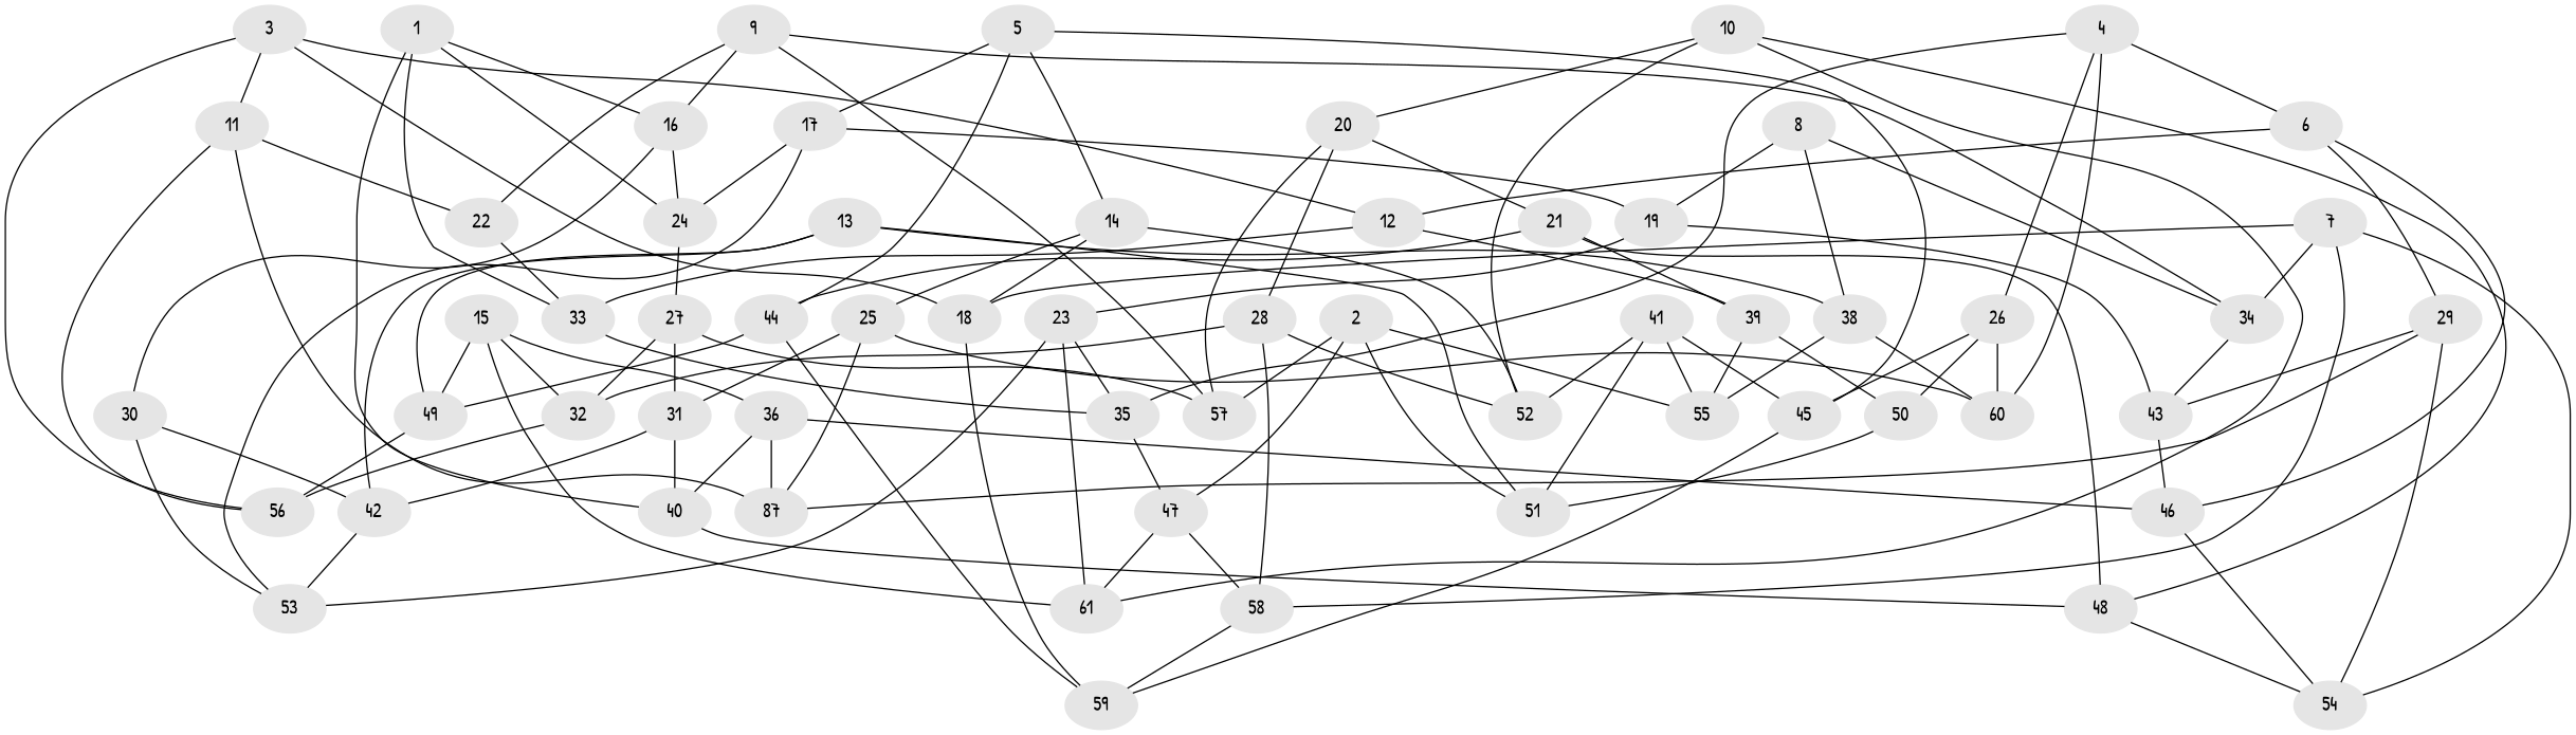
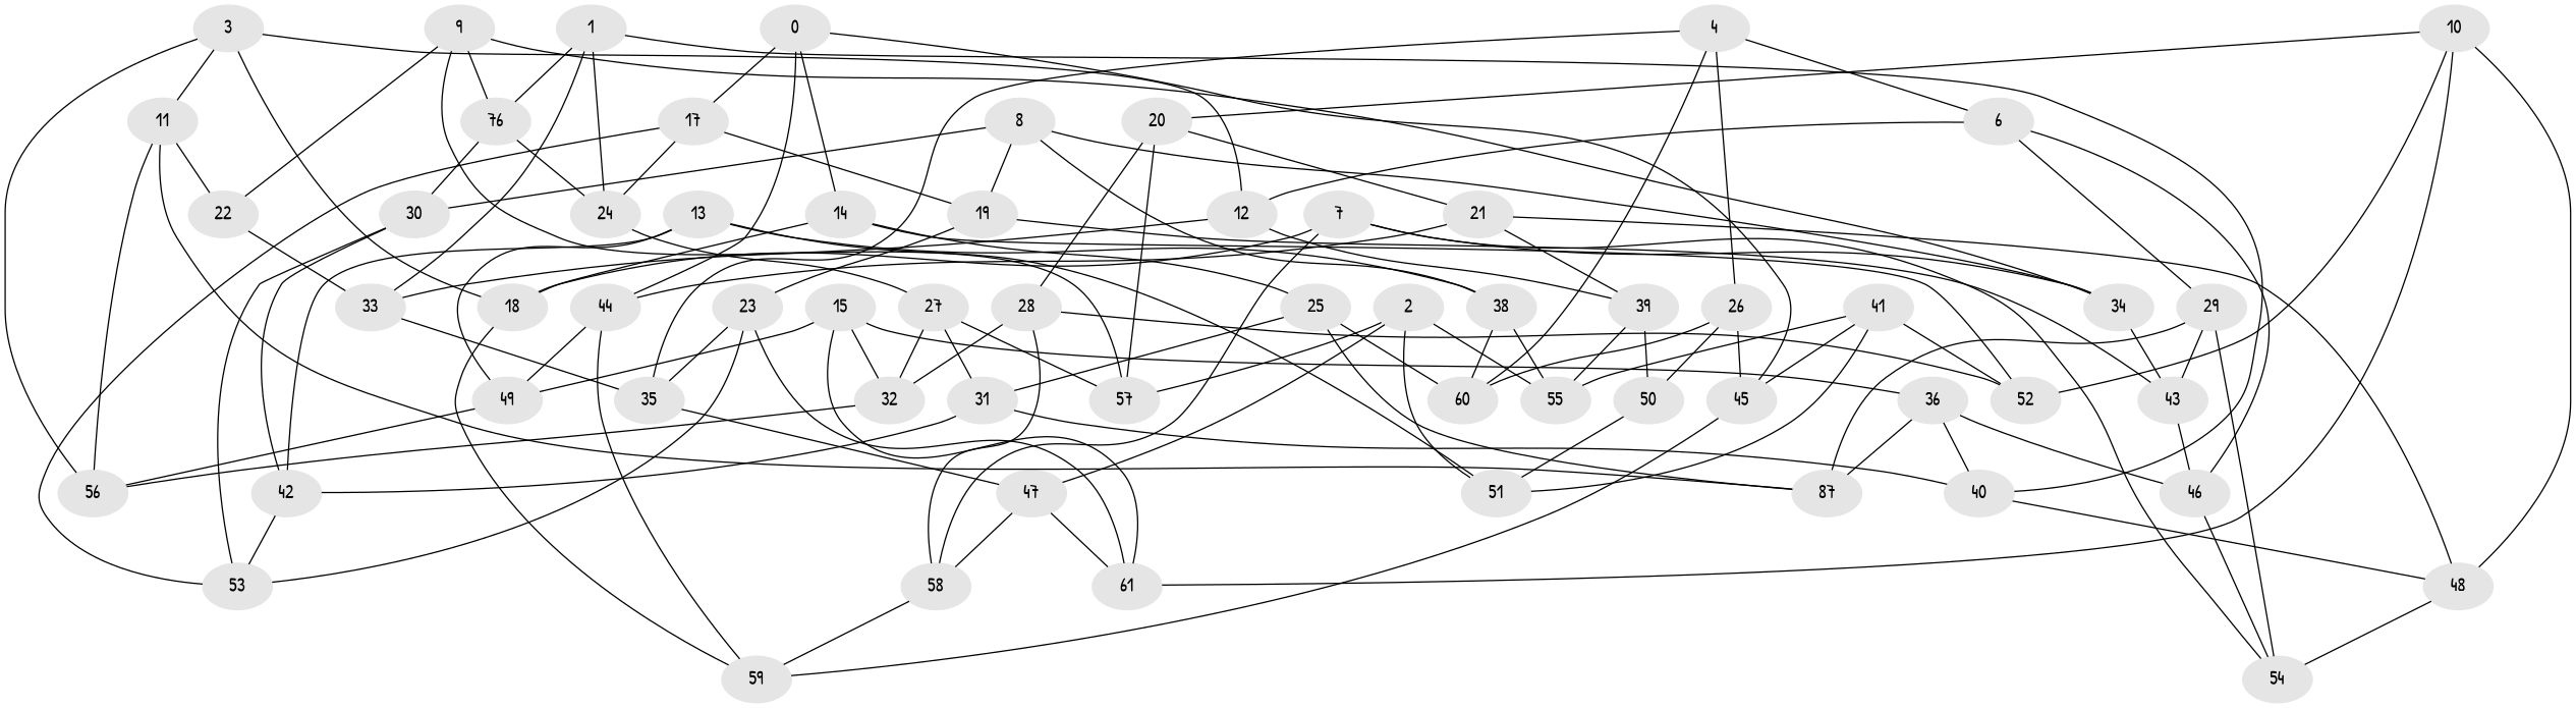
  graph {
    fontname="Patrick Hand"
    node [color=gray90 fontname="Patrick Hand" style=filled]
    edge [fontname="Patrick Hand"]
    1
-   16
+   16 [label=76]
    24
    33
    40
    30
    27
    35
    48
    2
    47
    51
    55
    57
    58
    61
    3
    11
    12
    18
    56
    22
    n23 [label=87]
    39
    59
    4
    6
    26
    60
    29
    46
    45
    50
-   5
+   5 [label=0]
    14
    17
    44
    52
    25
    19
    53
    49
    54
    43
    7
    34
    8
    38
    23
    42
    9
    10
    20
    21
    28
    13
    31
    15
    32
    36
    41
    1 -- 16
    1 -- 24
    1 -- 33
    1 -- 40
    16 -- 24
    16 -- 30
    24 -- 27
    33 -- 35
    40 -- 48
    30 -- 53
    30 -- 42
    27 -- 57
    27 -- 31
    27 -- 32
    35 -- 47
    48 -- 54
    2 -- 47
    2 -- 51
    2 -- 55
    2 -- 57
    47 -- 58
    47 -- 61
    58 -- 59
    3 -- 11
    3 -- 12
    3 -- 18
    3 -- 56
    11 -- 56
    11 -- 22
    11 -- n23
    12 -- 33
    12 -- 39
    18 -- 59
    22 -- 33
    39 -- 55
    39 -- 50
    4 -- 35
    4 -- 6
    4 -- 26
    4 -- 60
    6 -- 12
    6 -- 29
    6 -- 46
    26 -- 60
    26 -- 45
    26 -- 50
    29 -- n23
    29 -- 54
    29 -- 43
    46 -- 54
    45 -- 59
    50 -- 51
    5 -- 45
    5 -- 14
    5 -- 17
    5 -- 44
    14 -- 18
    14 -- 52
    14 -- 25
    17 -- 24
    17 -- 19
    17 -- 53
    44 -- 59
    44 -- 49
    25 -- n23
    25 -- 60
    25 -- 31
    19 -- 43
    19 -- 23
    49 -- 56
    43 -- 46
    7 -- 58
    7 -- 18
    7 -- 54
    7 -- 34
    34 -- 43
+   8 -- 30
    8 -- 19
    8 -- 34
    8 -- 38
    38 -- 55
    38 -- 60
    23 -- 35
    23 -- 61
    23 -- 53
    42 -- 53
    9 -- 16
    9 -- 57
    9 -- 22
    9 -- 34
    10 -- 48
    10 -- 61
    10 -- 52
    10 -- 20
    20 -- 57
    20 -- 21
    20 -- 28
    21 -- 48
    21 -- 39
    21 -- 44
    28 -- 58
    28 -- 52
    28 -- 32
    13 -- 51
    13 -- 49
    13 -- 38
    13 -- 42
    31 -- 40
    31 -- 42
    15 -- 61
    15 -- 49
    15 -- 32
    15 -- 36
    32 -- 56
    36 -- 40
    36 -- n23
    36 -- 46
    41 -- 51
    41 -- 55
    41 -- 45
    41 -- 52
  }
